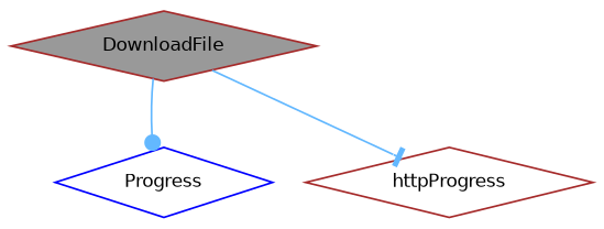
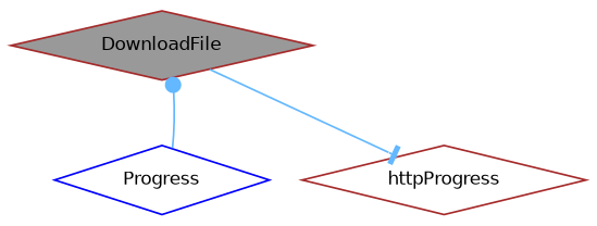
  digraph {
    rankdir=TB
    node [color=brown fillcolor=white fontname=Helvetica fontsize=10 shape=diamond style=filled]
    edge [color=steelblue1 fontname=Helvetica fontsize=10 labelfontname=Helvetica labelfontsize=10 style=solid]
    n1 [fillcolor=grey60 fontcolor=black height=0.2 label=DownloadFile width=0.4]
    n2 [color=blue height=0.2 label=Progress width=0.4]
    n3 [height=0.2 label=httpProgress width=0.4]
-   n1 -> n2 [arrowhead=dot]
+   n2 -> n1 [arrowhead=dot]
    n1 -> n3 [arrowhead=tee]
  }
